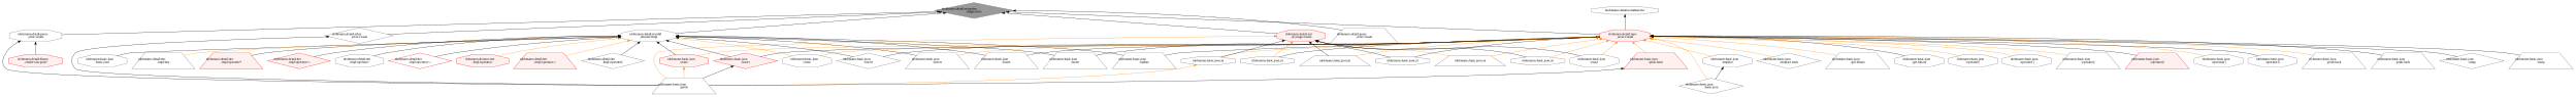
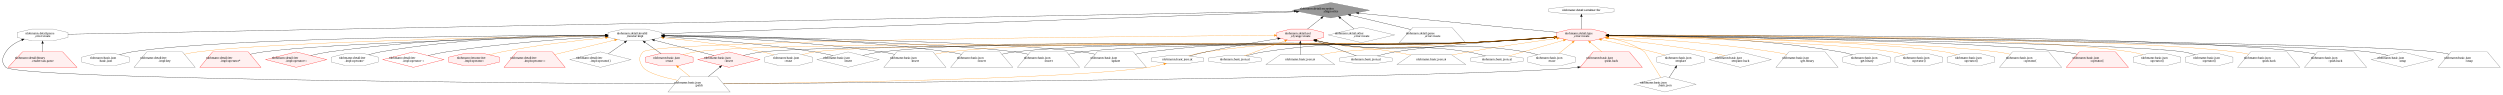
  digraph {
    fontname=Merriweather
    rankdir=TB
    node [color=grey40 fillcolor=white fontname=Merriweather fontsize=10 shape=octagon style=filled]
    edge [color=black dir=back fontname=Merriweather fontsize=10 labelfontname=Helvetica labelfontsize=10 style=solid]
    n1 [color=gray40 fillcolor=grey60 fontcolor=black height=0.2 label="nlohmann::detail::exception\l::diagnostics" shape=diamond width=0.4]
    n2 [height=0.2 label="nlohmann::detail::parse\l_error::create" width=0.4]
    n3 [height=0.2 label="nlohmann::detail::invalid\l_iterator::impl" width=0.4]
    n4 [color=red fillcolor="#FFF0F0" height=0.2 label="nlohmann::detail::type\l_error::create" width=0.4]
    n5 [color=red fillcolor="#FFF0F0" height=0.2 label="nlohmann::detail::out\l_of_range::create" width=0.4]
    n6 [height=0.2 label="nlohmann::detail::other\l_error::create" shape=diamond width=0.4]
    n7 [height=0.2 label="nlohmann::detail::parse\l_error::create" shape=trapezium width=0.4]
    n8 [height=0.2 label="nlohmann::basic_json\l::patch" shape=trapezium width=0.4]
-   n9 [color=red fillcolor="#FFF0F0" height=0.2 label="nlohmann::detail::binary\l_reader::sax_parse" width=0.4]
+   n9 [color=red fillcolor="#FFF0F0" height=0.2 label="nlohmann::detail::binary\l_reader::sax_parse" shape=trapezium width=0.4]
    n10 [height=0.2 label="nlohmann::basic_json\l::basic_json" width=0.4]
    n11 [height=0.2 label="nlohmann::basic_json\l::erase" width=0.4]
    n12 [color=red fillcolor="#FFF0F0" height=0.2 label="nlohmann::basic_json\l::erase" width=0.4]
    n13 [height=0.2 label="nlohmann::basic_json\l::insert" shape=diamond width=0.4]
    n14 [color=red fillcolor="#FFF0F0" height=0.2 label="nlohmann::basic_json\l::insert" shape=diamond width=0.4]
    n15 [height=0.2 label="nlohmann::basic_json\l::insert" shape=trapezium width=0.4]
    n16 [height=0.2 label="nlohmann::basic_json\l::insert" shape=trapezium width=0.4]
    n17 [height=0.2 label="nlohmann::basic_json\l::insert" shape=trapezium width=0.4]
    n18 [height=0.2 label="nlohmann::detail::iter\l_impl::key" shape=trapezium width=0.4]
    n19 [color=red fillcolor="#FFF0F0" height=0.2 label="nlohmann::detail::iter\l_impl::operator*" shape=trapezium width=0.4]
    n20 [color=red fillcolor="#FFF0F0" height=0.2 label="nlohmann::detail::iter\l_impl::operator+=" shape=diamond width=0.4]
    n21 [height=0.2 label="nlohmann::detail::iter\l_impl::operator-" width=0.4]
    n22 [color=red height=0.2 label="nlohmann::detail::iter\l_impl::operator-\>" shape=diamond width=0.4]
    n23 [color=red fillcolor="#FFF0F0" height=0.2 label="nlohmann::iterator::iter\l_impl::operator\<" width=0.4]
    n24 [color=red fillcolor="#FFF0F0" height=0.2 label="nlohmann::detail::iter\l_impl::operator==" shape=trapezium width=0.4]
    n25 [height=0.2 label="nlohmann::detail::iter\l_impl::operator[]" shape=diamond width=0.4]
    n26 [height=0.2 label="nlohmann::basic_json\l::update" shape=trapezium width=0.4]
    n27 [height=0.2 label="nlohmann::basic_json::at" width=0.4]
    n28 [height=0.2 label="nlohmann::basic_json::at" shape=trapezium width=0.4]
    n29 [height=0.2 label="nlohmann::basic_json::at" width=0.4]
    n30 [height=0.2 label="nlohmann::basic_json::at" shape=trapezium width=0.4]
    n31 [height=0.2 label="nlohmann::basic_json::at" width=0.4]
    n32 [height=0.2 label="nlohmann::basic_json::at" width=0.4]
    n33 [height=0.2 label="nlohmann::basic_json\l::basic_json" shape=diamond width=0.4]
    n34 [height=0.2 label="nlohmann::basic_json\l::emplace" width=0.4]
    n35 [height=0.2 label="nlohmann::basic_json\l::emplace_back" shape=diamond width=0.4]
    n36 [height=0.2 label="nlohmann::basic_json\l::erase" width=0.4]
    n37 [height=0.2 label="nlohmann::basic_json\l::get_binary" shape=trapezium width=0.4]
    n38 [height=0.2 label="nlohmann::basic_json\l::get_binary" width=0.4]
    n39 [height=0.2 label="nlohmann::basic_json\l::operator[]" width=0.4]
    n40 [height=0.2 label="nlohmann::basic_json\l::operator[]" width=0.4]
    n41 [height=0.2 label="nlohmann::basic_json\l::operator[]" shape=trapezium width=0.4]
    n42 [color=red fillcolor="#FFF0F0" height=0.2 label="nlohmann::basic_json\l::operator[]" shape=trapezium width=0.4]
    n43 [height=0.2 label="nlohmann::basic_json\l::operator[]" width=0.4]
    n44 [height=0.2 label="nlohmann::basic_json\l::operator[]" width=0.4]
    n45 [color=red fillcolor="#FFF0F0" height=0.2 label="nlohmann::basic_json\l::push_back" shape=trapezium width=0.4]
    n46 [height=0.2 label="nlohmann::basic_json\l::push_back" shape=trapezium width=0.4]
    n47 [height=0.2 label="nlohmann::basic_json\l::push_back" shape=trapezium width=0.4]
    n48 [height=0.2 label="nlohmann::basic_json\l::swap" shape=diamond width=0.4]
    n49 [height=0.2 label="nlohmann::basic_json\l::swap" shape=trapezium width=0.4]
    n50 [height=0.2 label="nlohmann::detail::serializer::for" width=0.4]
    n1 -> n2
    n1 -> n3
    n1 -> n4
    n1 -> n5
    n1 -> n6
    n1 -> n7
    n2 -> n8
    n2 -> n9
    n3 -> n10
    n3 -> n11 [color=darkorange]
    n3 -> n12
    n3 -> n13
    n3 -> n14
    n3 -> n15
    n3 -> n16
    n3 -> n17
    n3 -> n18 [color=darkorange]
    n3 -> n19
    n3 -> n20
    n3 -> n21
    n3 -> n22
    n3 -> n23 [color=darkorange]
    n3 -> n24 [color=darkorange]
    n3 -> n25
    n3 -> n26
    n4 -> n11 [color=darkorange]
    n4 -> n12 [color=darkorange]
    n4 -> n13
    n4 -> n14
    n4 -> n15 [color=darkorange]
    n4 -> n16
    n4 -> n17
    n4 -> n26
    n4 -> n27
    n4 -> n28 [color=darkorange]
    n4 -> n29
    n4 -> n30 [color=darkorange]
    n4 -> n31 [color=darkorange]
    n4 -> n32 [color=darkorange]
    n4 -> n33 [color=darkorange]
    n4 -> n34 [color=darkorange]
    n4 -> n35 [color=darkorange]
    n4 -> n36 [color=darkorange]
    n4 -> n37 [color=darkorange]
    n4 -> n38
    n4 -> n39 [color=darkorange]
    n4 -> n40 [color=darkorange]
    n4 -> n41 [color=darkorange]
    n4 -> n42
    n4 -> n43 [color=darkorange]
    n4 -> n44
    n4 -> n45 [color=darkorange]
    n4 -> n46 [color=darkorange]
    n4 -> n47
    n4 -> n48
    n4 -> n49
    n5 -> n8 [color=darkorange]
    n5 -> n27 [color=darkorange]
    n5 -> n28
    n5 -> n29
    n5 -> n30 [color=darkorange]
    n5 -> n31
    n5 -> n32
    n5 -> n36
-   n6 -> n8
    n12 -> n8 [color=darkorange]
    n14 -> n8
    n31 -> n8 [color=darkorange]
    n34 -> n33
    n45 -> n8
    n50 -> n4
  }
